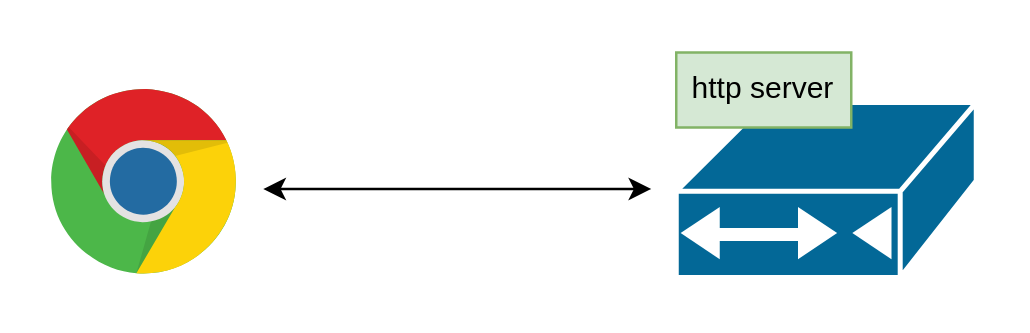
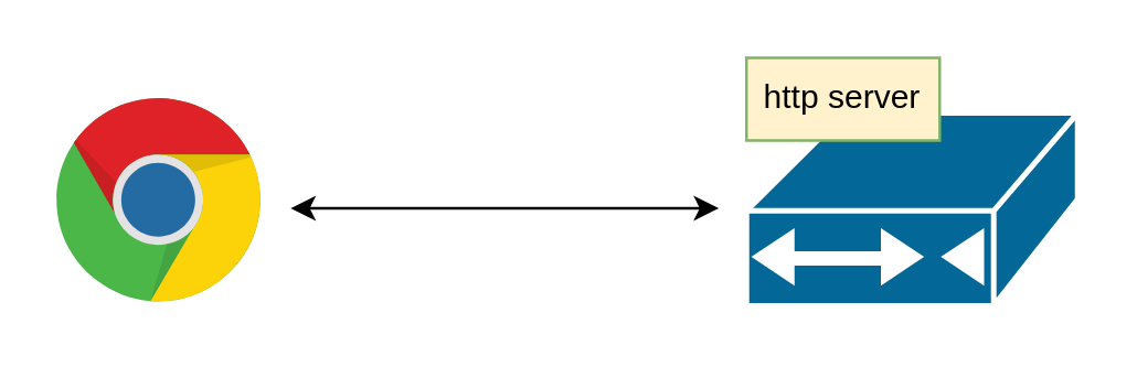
  <mxCell id="0" />
  <mxCell id="1" parent="0" />
  <mxCell id="2" value="" style="dashed=0;outlineConnect=0;html=1;align=center;labelPosition=center;verticalLabelPosition=bottom;verticalAlign=top;shape=mxgraph.weblogos.chrome" vertex="1" parent="1"><mxGeometry x="20" y="35" width="74.8" height="75.4" as="geometry" /></mxCell>
  <mxCell id="3" value="" style="shape=mxgraph.cisco.modems_and_phones.cable_modem;html=1;dashed=0;fillColor=#036897;strokeColor=#ffffff;strokeWidth=2;verticalLabelPosition=bottom;verticalAlign=top" vertex="1" parent="1"><mxGeometry x="270" y="40.4" width="120" height="70" as="geometry" /></mxCell>
- <mxCell id="4" value="http server" style="rounded=0;whiteSpace=wrap;html=1;fillColor=#d5e8d4;strokeColor=#82b366;" vertex="1" parent="1"><mxGeometry x="270" y="20.4" width="70" height="30" as="geometry" /></mxCell>
+ <mxCell id="4" value="http server" style="rounded=0;whiteSpace=wrap;html=1;fillColor=#fff2cc;strokeColor=#82b366;" vertex="1" parent="1"><mxGeometry x="270" y="20.4" width="70" height="30" as="geometry" /></mxCell>
  <mxCell id="5" value="" style="endArrow=classic;startArrow=classic;html=1;" edge="1" parent="1"><mxGeometry width="50" height="50" relative="1" as="geometry"><mxPoint x="104.8" y="75" as="sourcePoint" /><mxPoint x="260" y="75" as="targetPoint" /></mxGeometry></mxCell>
